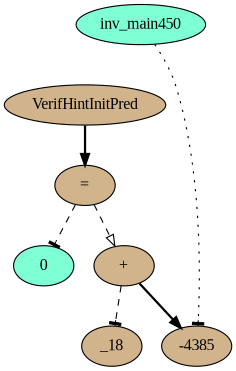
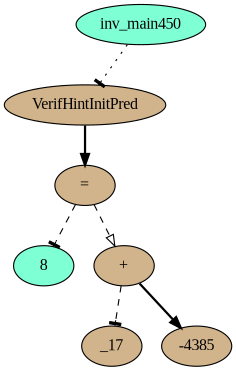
  digraph {
    fontname="Liberation Serif"
    node [fillcolor=tan fontname="Liberation Serif" style=filled]
    edge [arrowhead=tee fontname="Liberation Serif" style=dashed]
    n1 [fillcolor=aquamarine label=inv_main450]
    n2 [label=VerifHintInitPred]
    n3 [label="="]
-   n4 [fillcolor=aquamarine label=0]
+   n4 [fillcolor=aquamarine label=8]
    n5 [label="+"]
    n6 [label=-4385]
-   n7 [label=_18]
-   n1 -> n6 [style=dotted]
+   n7 [label=_17]
+   n1 -> n2 [style=dotted]
    n2 -> n3 [arrowhead=normal style=bold]
    n3 -> n4
    n3 -> n5 [arrowhead=onormal]
    n5 -> n6 [arrowhead=normal style=bold]
    n5 -> n7
  }
